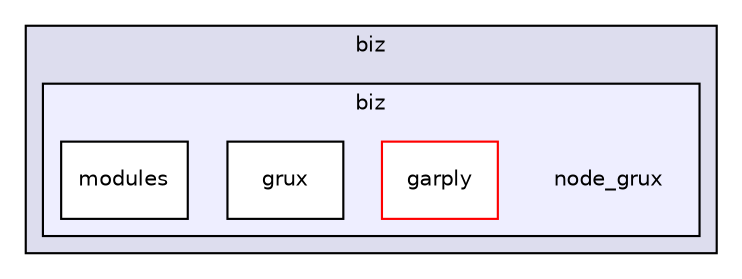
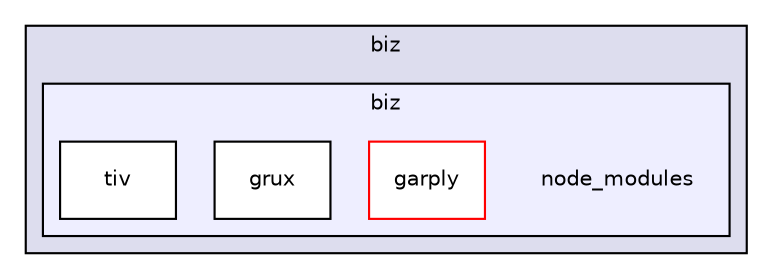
  digraph {
    compound=true
    node [fontname=Helvetica fontsize=10 shape=box color=black fillcolor=white style=filled]
-   n1 [label=node_grux shape=plaintext color="" fillcolor="" style=""]
+   n1 [label=node_modules shape=plaintext color="" fillcolor="" style=""]
    n2 [color=red label=garply]
    n3 [label=grux]
-   n4 [label=modules]
+   n4 [label=tiv]
    subgraph cluster_1 {
      bgcolor="#ddddee"
      fontname=Helvetica
      fontsize=10
      label=biz
      pencolor=black
      subgraph cluster_2 {
        bgcolor="#eeeeff"
        fontname=Helvetica
        fontsize=10
        pencolor=black
        n1
        n2
        n3
        n4
      }
    }
  }
